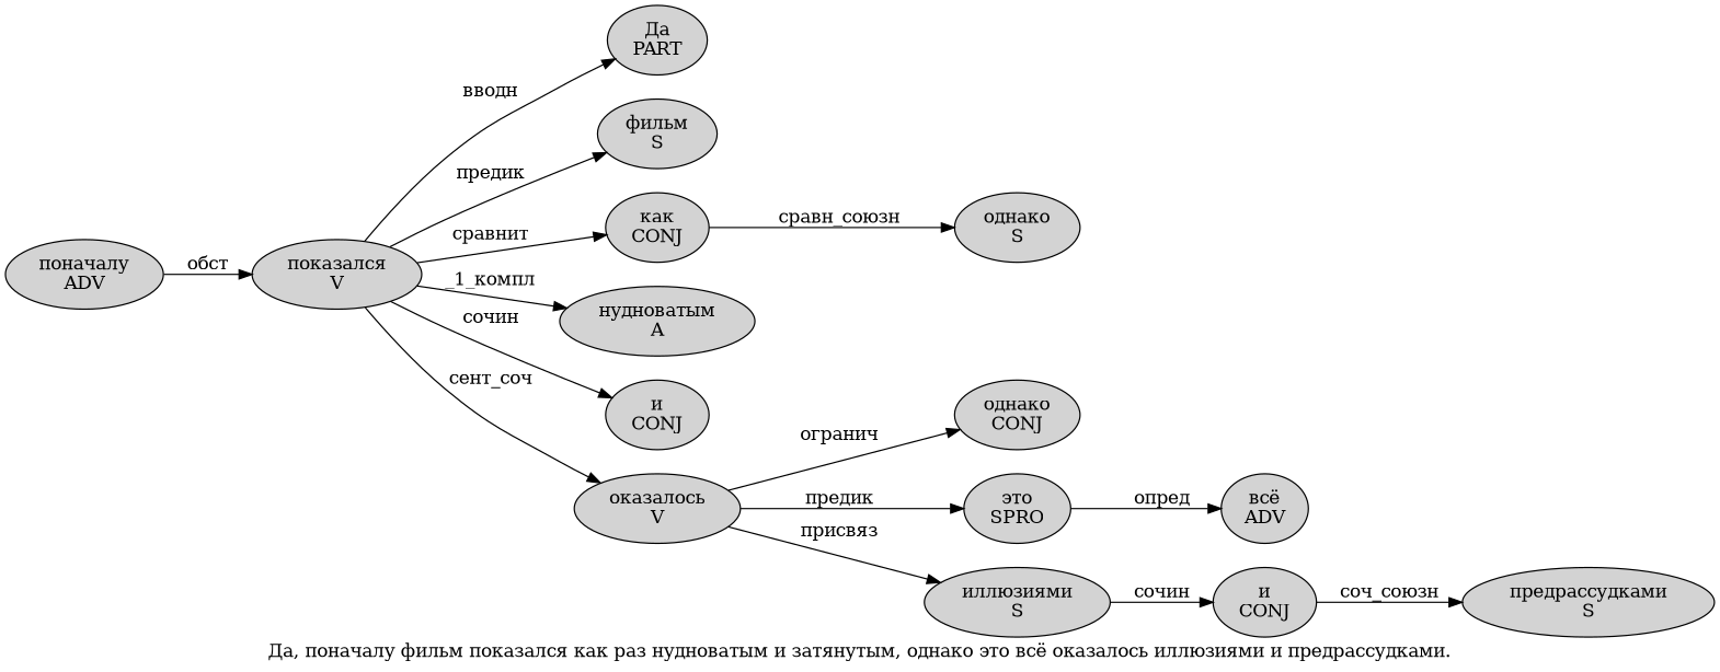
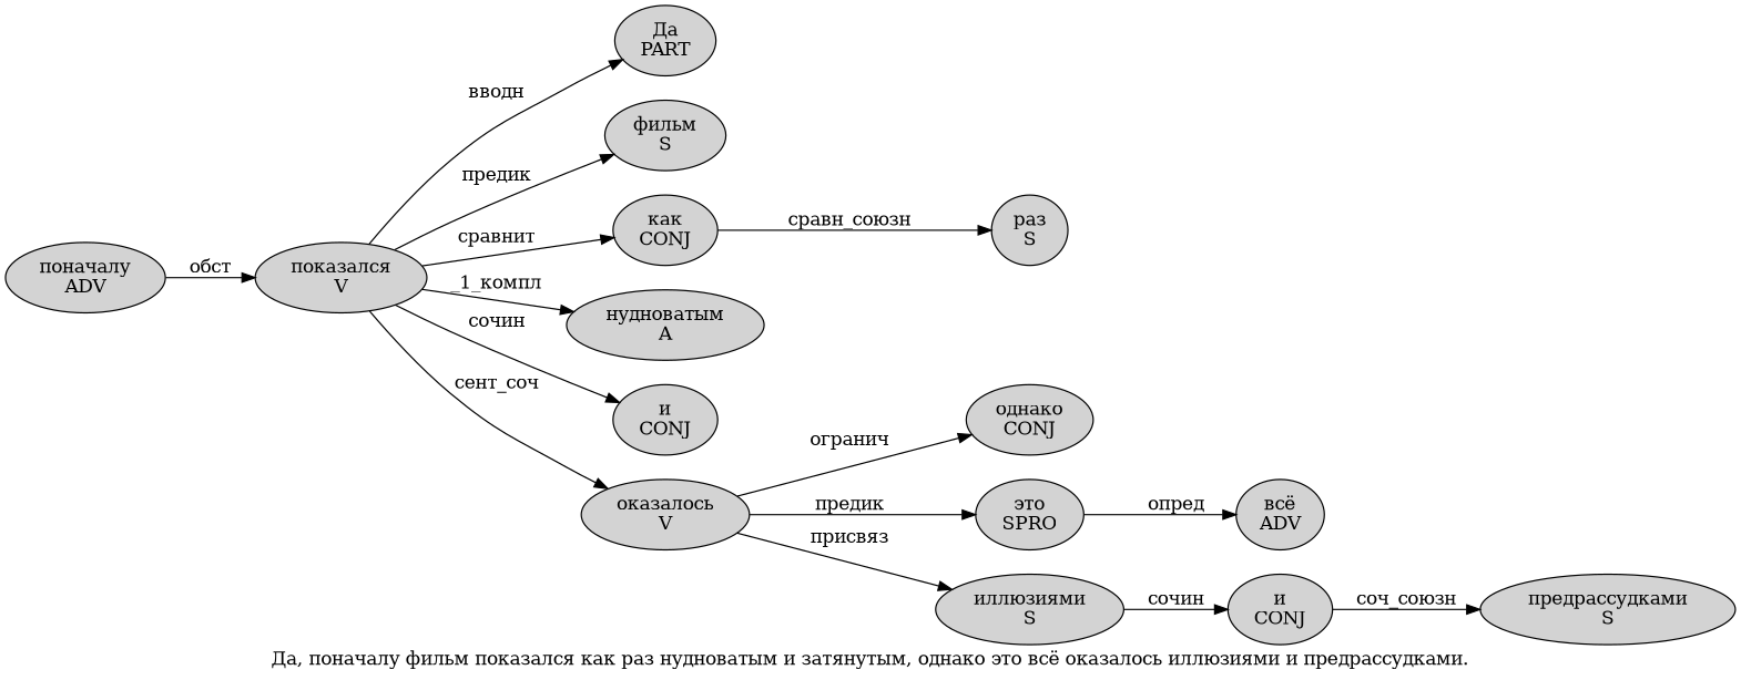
  digraph {
    label="Да, поначалу фильм показался как раз нудноватым и затянутым, однако это всё оказалось иллюзиями и предрассудками."
    rankdir=LR
    node [fillcolor=lightgray penwidth=1 shape=ellipse style=filled]
    n1 [label="Да\nPART"]
    n2 [label="поначалу\nADV"]
    n3 [label="показался\nV"]
    n4 [label="фильм\nS"]
    n5 [label="как\nCONJ"]
    n6 [label="нудноватым\nA"]
    n7 [label="и\nCONJ"]
    n8 [label="оказалось\nV"]
-   n9 [label="однако\nS"]
+   n9 [label="раз\nS"]
    n10 [label="однако\nCONJ"]
    n11 [label="это\nSPRO"]
    n12 [label="иллюзиями\nS"]
    n13 [label="всё\nADV"]
    n14 [label="и\nCONJ"]
    n15 [label="предрассудками\nS"]
    n2 -> n3 [label="обст"]
    n3 -> n1 [label="вводн"]
    n3 -> n4 [label="предик"]
    n3 -> n5 [label="сравнит"]
    n3 -> n6 [label="_1_компл"]
    n3 -> n7 [label="сочин"]
    n3 -> n8 [label="сент_соч"]
    n5 -> n9 [label="сравн_союзн"]
    n8 -> n10 [label="огранич"]
    n8 -> n11 [label="предик"]
    n8 -> n12 [label="присвяз"]
    n11 -> n13 [label="опред"]
    n12 -> n14 [label="сочин"]
    n14 -> n15 [label="соч_союзн"]
  }
